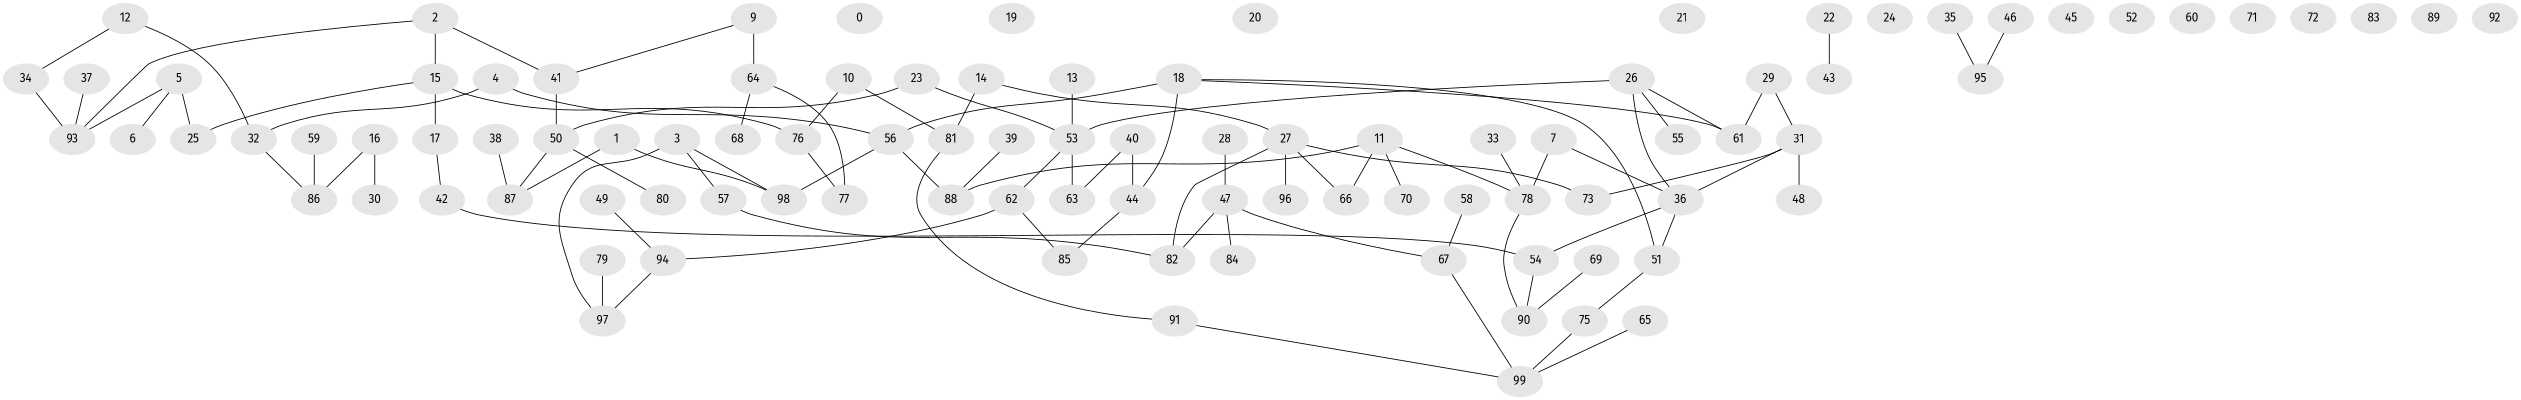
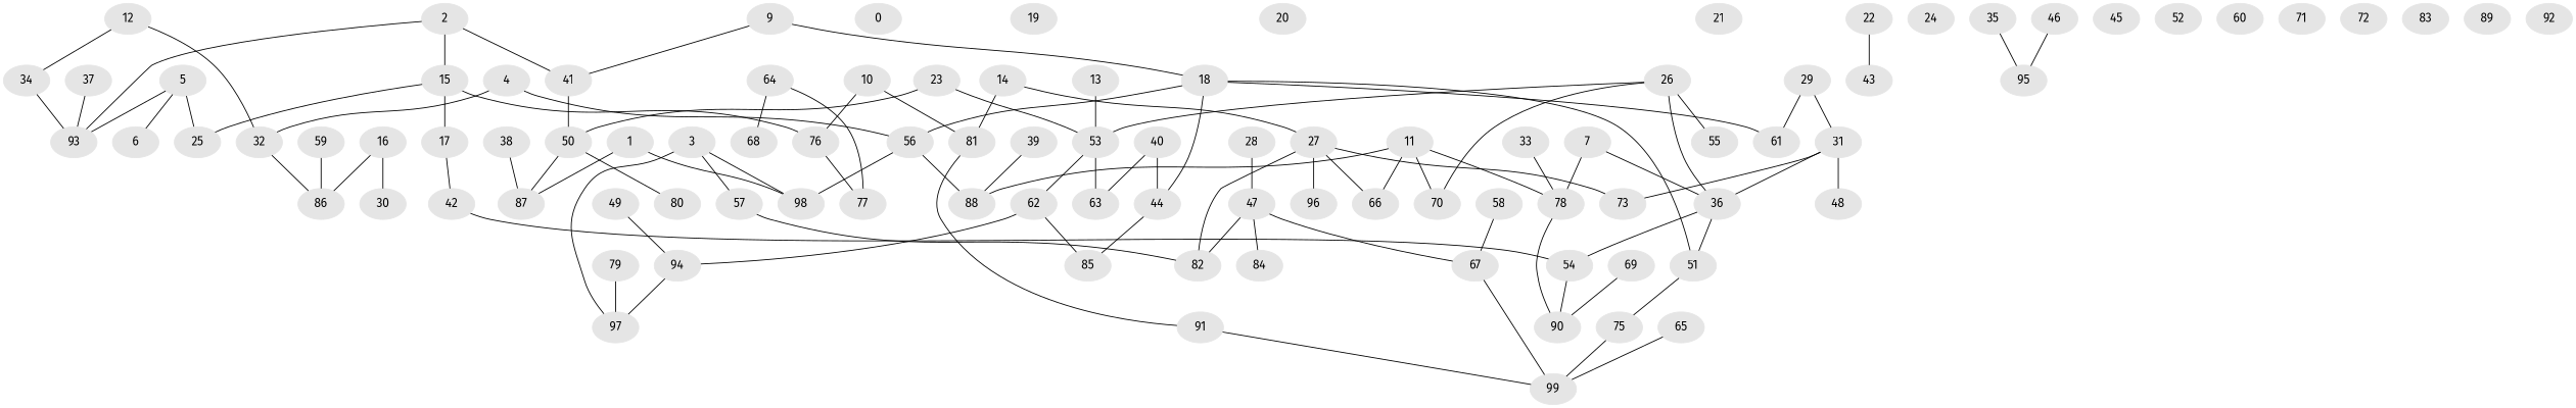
  graph {
    fontname="Fira Sans"
    node [color=gray90 fontname="Fira Sans" style=filled]
    edge [fontname="Fira Sans"]
    1
    87
    98
    2
    15
    41
    93
    25
    76
    17
    50
    3
    57
    97
    82
    4
    32
    56
    86
    88
    5
    6
    7
    36
    78
    51
    54
    90
    n29 [label=0]
    9
    64
    68
    77
    10
    81
    91
    11
    66
    70
    12
    34
    13
    53
    63
    62
    14
    27
    73
    96
    42
    16
    30
    18
    44
    61
    85
    75
    19
    20
    21
    22
    43
    23
    80
    24
    26
    55
    28
    47
    67
    84
    29
    31
    48
    33
    35
    95
    37
    38
    39
    40
    45
    46
    99
    49
    94
    52
    58
    59
    60
    65
    69
    71
    72
    79
    83
    89
    92
    1 -- 87
    1 -- 98
    2 -- 15
    2 -- 41
    2 -- 93
    15 -- 25
    15 -- 76
    15 -- 17
    41 -- 50
    76 -- 77
    17 -- 42
    50 -- 87
    50 -- 80
    3 -- 98
    3 -- 57
    3 -- 97
    57 -- 82
    4 -- 32
    4 -- 56
    32 -- 86
    56 -- 98
    56 -- 88
    5 -- 93
    5 -- 25
    5 -- 6
    7 -- 36
    7 -- 78
    36 -- 51
    36 -- 54
    78 -- 90
    51 -- 75
    54 -- 90
    9 -- 41
-   9 -- 64
+   9 -- 18
    64 -- 68
    64 -- 77
    10 -- 76
    10 -- 81
    81 -- 91
    91 -- 99
    11 -- 88
    11 -- 78
    11 -- 66
    11 -- 70
    12 -- 32
    12 -- 34
    34 -- 93
    13 -- 53
    53 -- 63
    53 -- 62
    62 -- 85
    62 -- 94
    14 -- 81
    14 -- 27
    27 -- 82
    27 -- 66
    27 -- 73
    27 -- 96
    42 -- 54
    16 -- 86
    16 -- 30
    18 -- 56
    18 -- 51
    18 -- 44
    18 -- 61
    44 -- 85
    75 -- 99
    22 -- 43
    23 -- 50
    23 -- 53
    26 -- 36
-   26 -- 61
+   26 -- 70
    26 -- 53
    26 -- 55
    28 -- 47
    47 -- 82
    47 -- 67
    47 -- 84
    67 -- 99
    29 -- 61
    29 -- 31
    31 -- 36
    31 -- 73
    31 -- 48
    33 -- 78
    35 -- 95
    37 -- 93
    38 -- 87
    39 -- 88
    40 -- 63
    40 -- 44
    46 -- 95
    49 -- 94
    94 -- 97
    58 -- 67
    59 -- 86
    65 -- 99
    69 -- 90
    79 -- 97
  }
